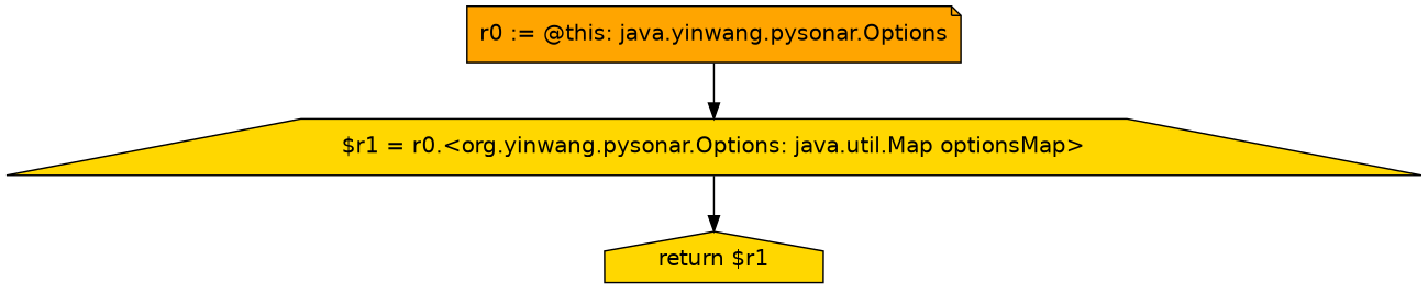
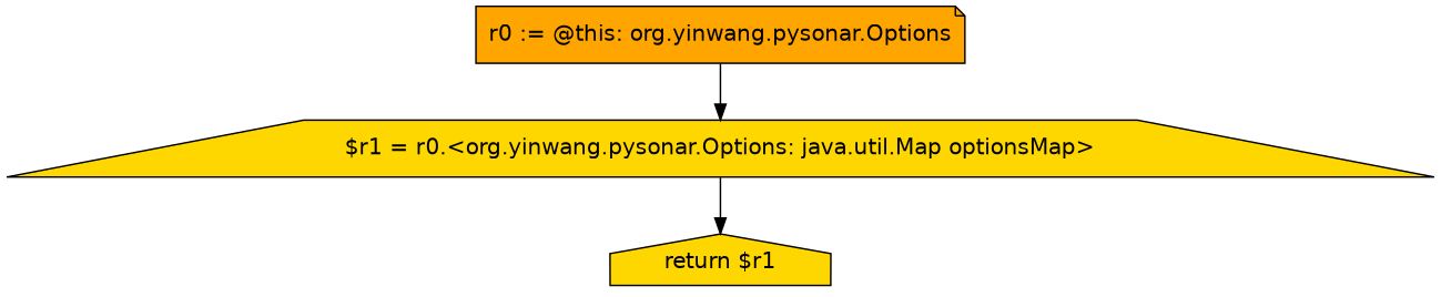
  digraph {
    fontname="DejaVu Sans"
    node [style=filled fillcolor=gold fontname="DejaVu Sans"]
    edge [fontname="DejaVu Sans"]
-   "r0 := @this: org.yinwang.pysonar.Options" [fillcolor=orange shape=note label="r0 := @this: java.yinwang.pysonar.Options"]
+   "r0 := @this: org.yinwang.pysonar.Options" [fillcolor=orange shape=note]
    "$r1 = r0.<org.yinwang.pysonar.Options: java.util.Map optionsMap>" [shape=trapezium]
    "return $r1" [shape=house]
    "r0 := @this: org.yinwang.pysonar.Options" -> "$r1 = r0.<org.yinwang.pysonar.Options: java.util.Map optionsMap>"
    "$r1 = r0.<org.yinwang.pysonar.Options: java.util.Map optionsMap>" -> "return $r1"
  }
